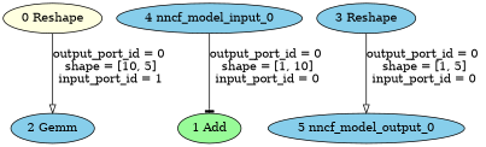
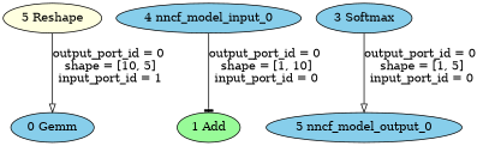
  strict digraph {
    node [fillcolor=skyblue style=filled]
    edge [arrowhead=onormal style=solid]
-   "0 Reshape" [fillcolor=lightyellow type=Reshape]
-   "2 Gemm" [type=Gemm]
+   "0 Reshape" [fillcolor=lightyellow type=Reshape label="5 Reshape"]
+   "2 Gemm" [type=Gemm label="0 Gemm"]
    "1 Add" [fillcolor=palegreen type=Add]
-   "3 Softmax" [type=Softmax label="3 Reshape"]
+   "3 Softmax" [type=Softmax]
    "5 nncf_model_output_0" [type=nncf_model_output]
    "4 nncf_model_input_0" [type=nncf_model_input]
    "0 Reshape" -> "2 Gemm" [label="output_port_id = 0 \n shape = [10, 5] \n input_port_id = 1 \n "]
    "3 Softmax" -> "5 nncf_model_output_0" [label="output_port_id = 0 \n shape = [1, 5] \n input_port_id = 0 \n "]
    "4 nncf_model_input_0" -> "1 Add" [arrowhead=tee label="output_port_id = 0 \n shape = [1, 10] \n input_port_id = 0 \n "]
  }
